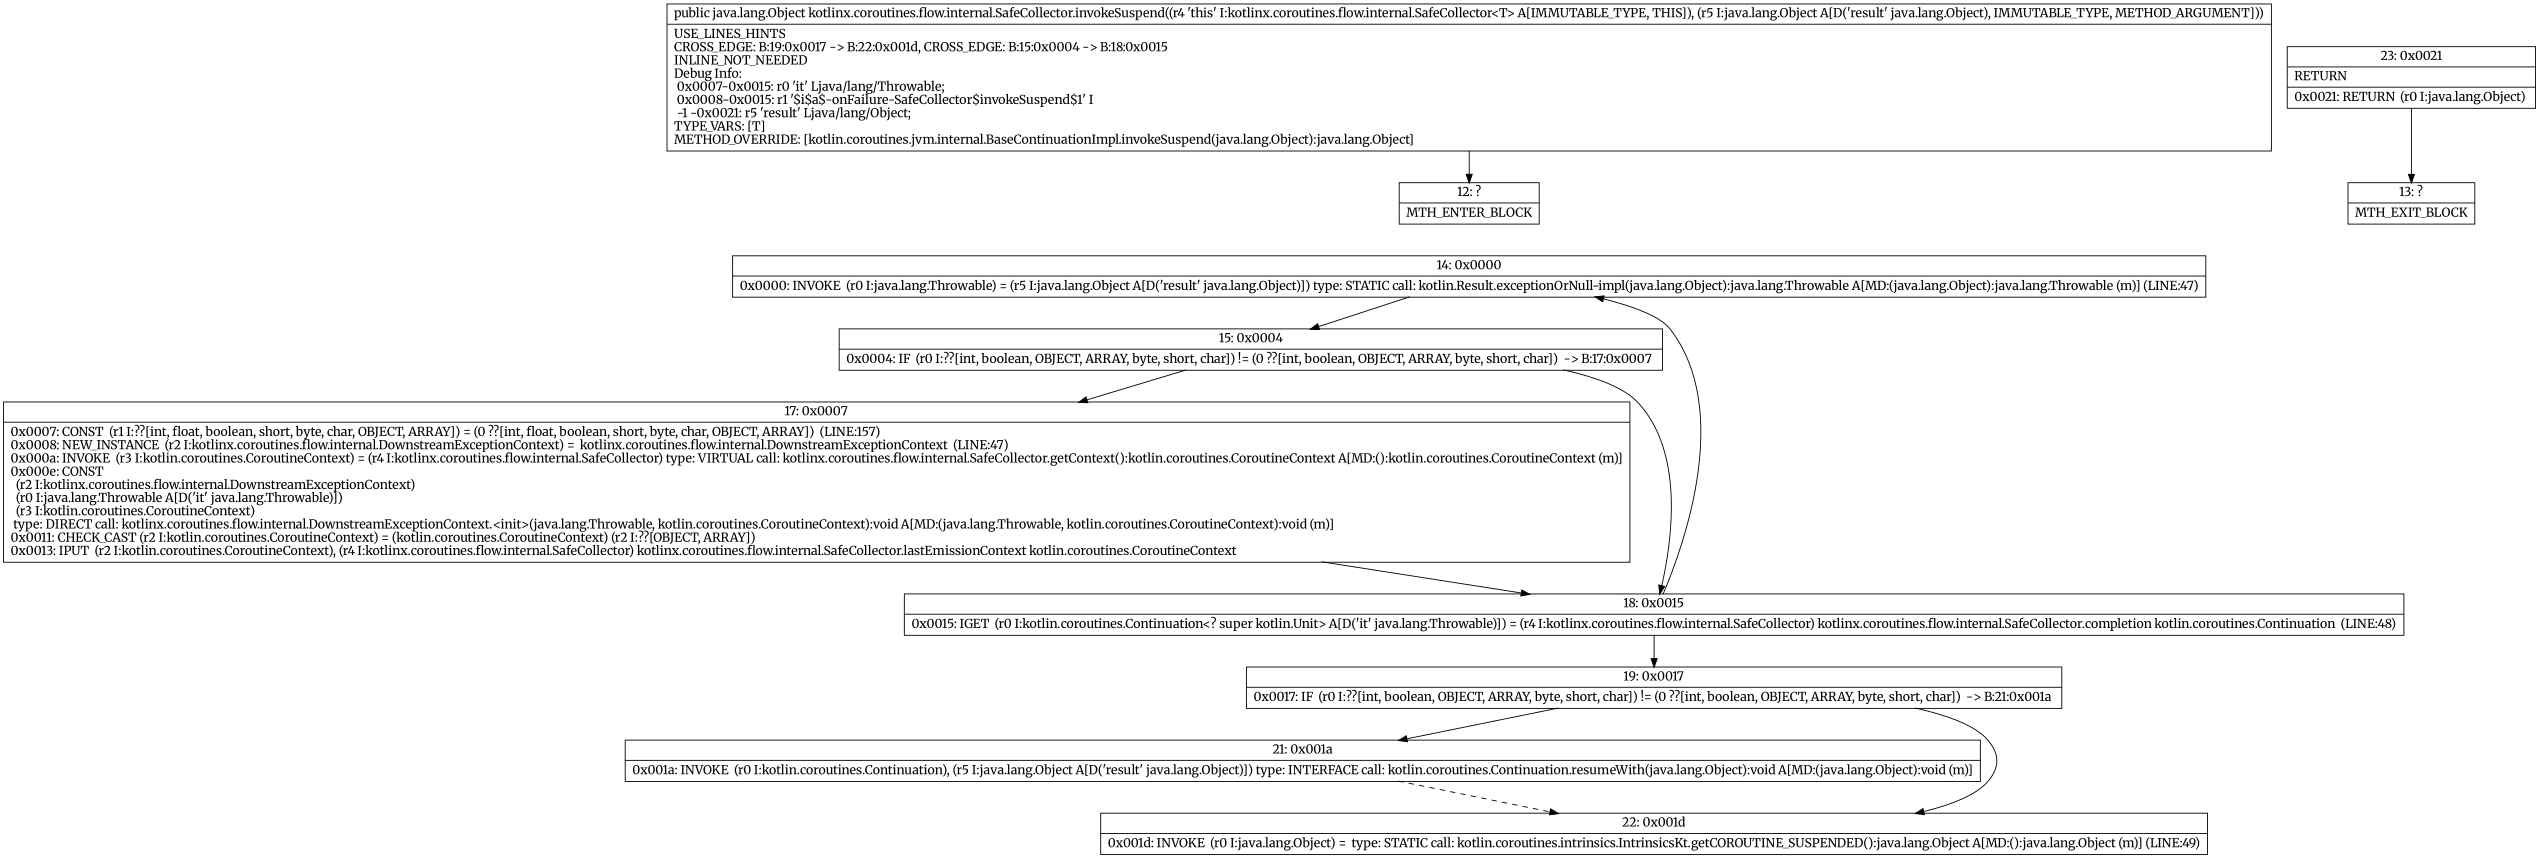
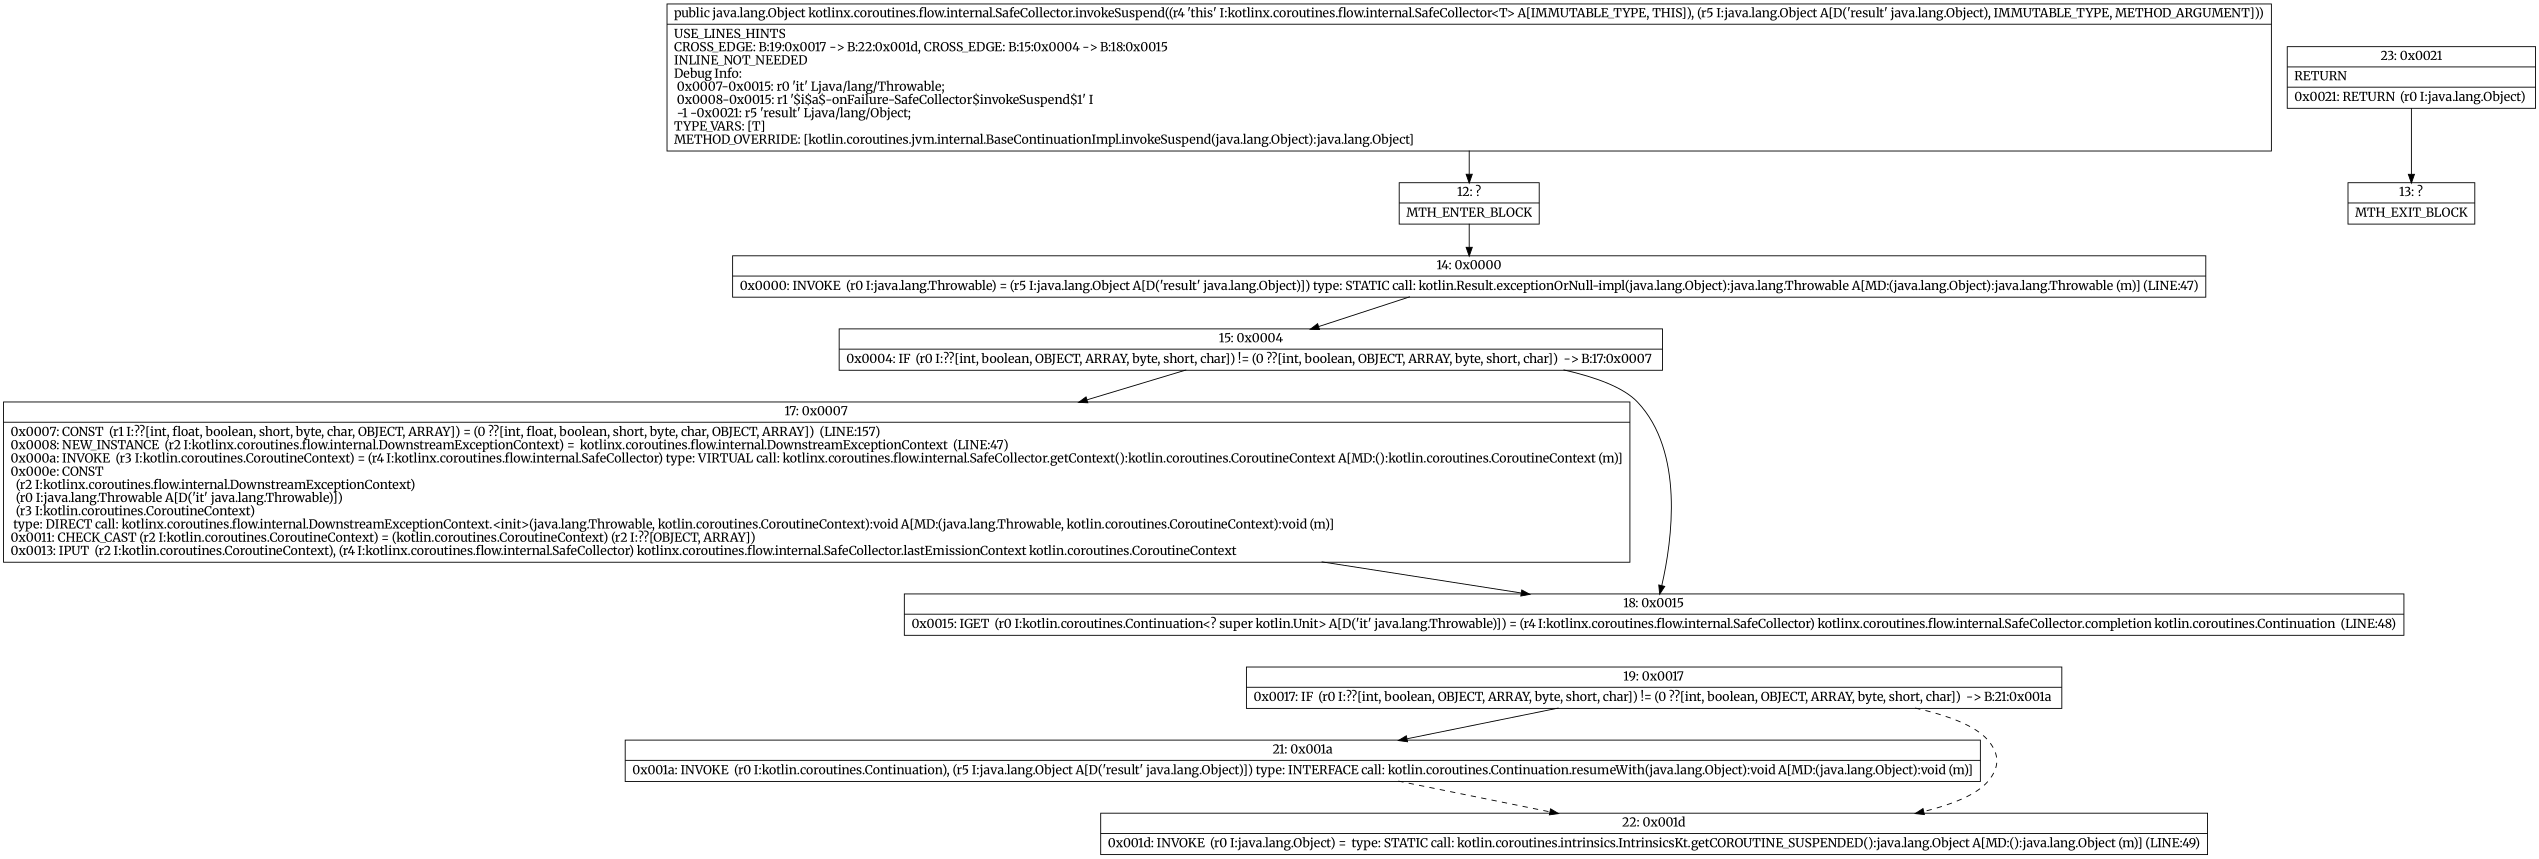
  digraph {
    fontname=Merriweather
    node [fontname=Merriweather shape=record]
    edge [fontname=Merriweather]
    n1 [label="{12\:\ ?|MTH_ENTER_BLOCK\l}"]
    n2 [label="{14\:\ 0x0000|0x0000: INVOKE  (r0 I:java.lang.Throwable) = (r5 I:java.lang.Object A[D('result' java.lang.Object)]) type: STATIC call: kotlin.Result.exceptionOrNull\-impl(java.lang.Object):java.lang.Throwable A[MD:(java.lang.Object):java.lang.Throwable (m)] (LINE:47)\l}"]
    n3 [label="{15\:\ 0x0004|0x0004: IF  (r0 I:??[int, boolean, OBJECT, ARRAY, byte, short, char]) != (0 ??[int, boolean, OBJECT, ARRAY, byte, short, char])  \-\> B:17:0x0007 \l}"]
    n4 [label="{17\:\ 0x0007|0x0007: CONST  (r1 I:??[int, float, boolean, short, byte, char, OBJECT, ARRAY]) = (0 ??[int, float, boolean, short, byte, char, OBJECT, ARRAY])  (LINE:157)\l0x0008: NEW_INSTANCE  (r2 I:kotlinx.coroutines.flow.internal.DownstreamExceptionContext) =  kotlinx.coroutines.flow.internal.DownstreamExceptionContext  (LINE:47)\l0x000a: INVOKE  (r3 I:kotlin.coroutines.CoroutineContext) = (r4 I:kotlinx.coroutines.flow.internal.SafeCollector) type: VIRTUAL call: kotlinx.coroutines.flow.internal.SafeCollector.getContext():kotlin.coroutines.CoroutineContext A[MD:():kotlin.coroutines.CoroutineContext (m)]\l0x000e: CONST  \l  (r2 I:kotlinx.coroutines.flow.internal.DownstreamExceptionContext)\l  (r0 I:java.lang.Throwable A[D('it' java.lang.Throwable)])\l  (r3 I:kotlin.coroutines.CoroutineContext)\l type: DIRECT call: kotlinx.coroutines.flow.internal.DownstreamExceptionContext.\<init\>(java.lang.Throwable, kotlin.coroutines.CoroutineContext):void A[MD:(java.lang.Throwable, kotlin.coroutines.CoroutineContext):void (m)]\l0x0011: CHECK_CAST (r2 I:kotlin.coroutines.CoroutineContext) = (kotlin.coroutines.CoroutineContext) (r2 I:??[OBJECT, ARRAY]) \l0x0013: IPUT  (r2 I:kotlin.coroutines.CoroutineContext), (r4 I:kotlinx.coroutines.flow.internal.SafeCollector) kotlinx.coroutines.flow.internal.SafeCollector.lastEmissionContext kotlin.coroutines.CoroutineContext \l}"]
    n5 [label="{18\:\ 0x0015|0x0015: IGET  (r0 I:kotlin.coroutines.Continuation\<? super kotlin.Unit\> A[D('it' java.lang.Throwable)]) = (r4 I:kotlinx.coroutines.flow.internal.SafeCollector) kotlinx.coroutines.flow.internal.SafeCollector.completion kotlin.coroutines.Continuation  (LINE:48)\l}"]
    n6 [label="{19\:\ 0x0017|0x0017: IF  (r0 I:??[int, boolean, OBJECT, ARRAY, byte, short, char]) != (0 ??[int, boolean, OBJECT, ARRAY, byte, short, char])  \-\> B:21:0x001a \l}"]
    n7 [label="{21\:\ 0x001a|0x001a: INVOKE  (r0 I:kotlin.coroutines.Continuation), (r5 I:java.lang.Object A[D('result' java.lang.Object)]) type: INTERFACE call: kotlin.coroutines.Continuation.resumeWith(java.lang.Object):void A[MD:(java.lang.Object):void (m)]\l}"]
    n8 [label="{22\:\ 0x001d|0x001d: INVOKE  (r0 I:java.lang.Object) =  type: STATIC call: kotlin.coroutines.intrinsics.IntrinsicsKt.getCOROUTINE_SUSPENDED():java.lang.Object A[MD:():java.lang.Object (m)] (LINE:49)\l}"]
    n9 [label="{23\:\ 0x0021|RETURN\l|0x0021: RETURN  (r0 I:java.lang.Object) \l}"]
    n10 [label="{13\:\ ?|MTH_EXIT_BLOCK\l}"]
    n11 [label="{public java.lang.Object kotlinx.coroutines.flow.internal.SafeCollector.invokeSuspend((r4 'this' I:kotlinx.coroutines.flow.internal.SafeCollector\<T\> A[IMMUTABLE_TYPE, THIS]), (r5 I:java.lang.Object A[D('result' java.lang.Object), IMMUTABLE_TYPE, METHOD_ARGUMENT]))  | USE_LINES_HINTS\lCROSS_EDGE: B:19:0x0017 \-\> B:22:0x001d, CROSS_EDGE: B:15:0x0004 \-\> B:18:0x0015\lINLINE_NOT_NEEDED\lDebug Info:\l  0x0007\-0x0015: r0 'it' Ljava\/lang\/Throwable;\l  0x0008\-0x0015: r1 '$i$a$\-onFailure\-SafeCollector$invokeSuspend$1' I\l  \-1 \-0x0021: r5 'result' Ljava\/lang\/Object;\lTYPE_VARS: [T]\lMETHOD_OVERRIDE: [kotlin.coroutines.jvm.internal.BaseContinuationImpl.invokeSuspend(java.lang.Object):java.lang.Object]\l}"]
-   n5 -> n2
+   n1 -> n2
    n2 -> n3
    n3 -> n4
    n3 -> n5 [style=solid]
    n4 -> n5
-   n5 -> n6
    n6 -> n7
-   n6 -> n8 [style=solid]
+   n6 -> n8 [style=dashed]
    n7 -> n8 [style=dashed]
    n9 -> n10
    n11 -> n1
  }
